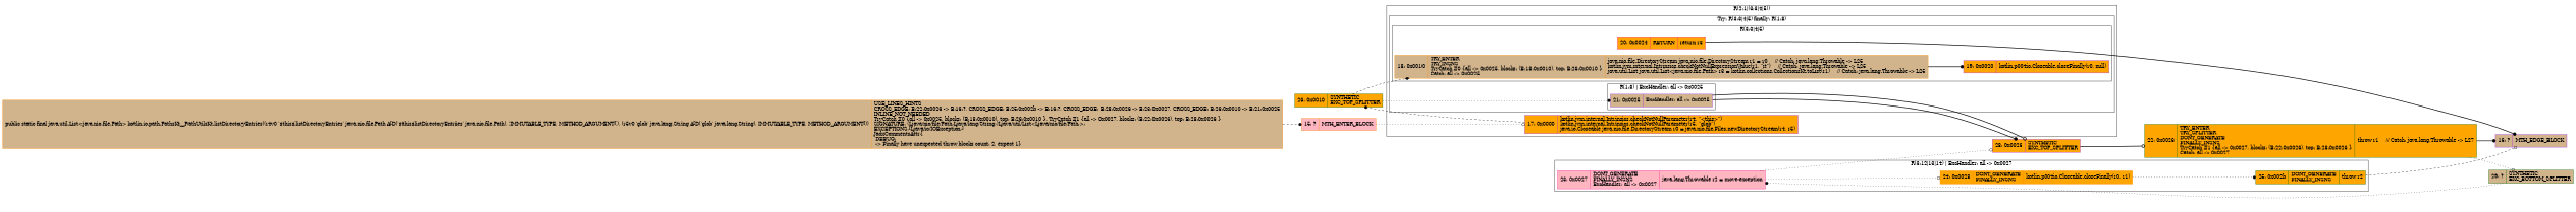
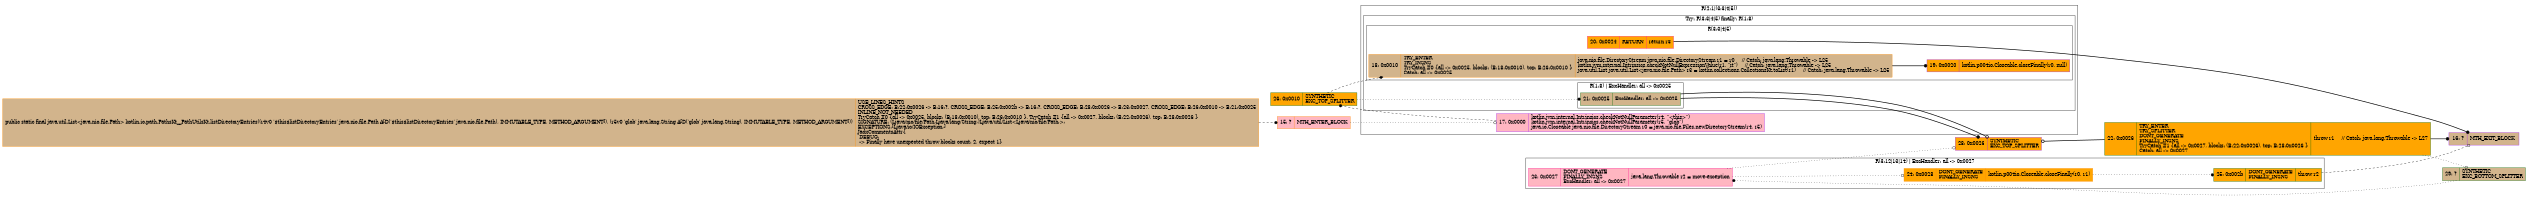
  digraph {
    rankdir=LR
    node [color=purple fillcolor=orange shape=record style=filled]
    edge [arrowhead=dot style=dotted]
    n1 [color=darkorange fillcolor=tan label="{18\:\ 0x0010|TRY_ENTER\lTRY_INSNS\lTryCatch #0 \{all \-\> 0x0025, blocks: (B:18:0x0010), top: B:26:0x0010 \}\lCatch: all \-\> 0x0025\l|java.nio.file.DirectoryStream java.nio.file.DirectoryStream r1 = r0     \/\/ Catch: java.lang.Throwable \-\> L25\lkotlin.jvm.internal.Intrinsics.checkNotNullExpressionValue(r1, \"it\")     \/\/ Catch: java.lang.Throwable \-\> L25\ljava.util.List java.util.List\<java.nio.file.Path\> r3 = kotlin.collections.CollectionsKt.toList(r1)     \/\/ Catch: java.lang.Throwable \-\> L25\l}"]
    n2 [label="{19\:\ 0x0020|kotlin.p004io.Closeable.closeFinally(r0, null)\l}"]
    n3 [color=deeppink label="{20\:\ 0x0024|RETURN\l|return r3\l}"]
-   n4 [fillcolor=tan label="{21\:\ 0x0025|ExcHandler: all \-\> 0x0025\l}"]
-   n5 [label="{17\:\ 0x0000|kotlin.jvm.internal.Intrinsics.checkNotNullParameter(r4, \"\<this\>\")\lkotlin.jvm.internal.Intrinsics.checkNotNullParameter(r5, \"glob\")\ljava.io.Closeable java.nio.file.DirectoryStream r0 = java.nio.file.Files.newDirectoryStream(r4, r5)\l}"]
+   n4 [color=darkgreen fillcolor=tan label="{21\:\ 0x0025|ExcHandler: all \-\> 0x0025\l}"]
+   n5 [fillcolor=lightpink label="{17\:\ 0x0000|kotlin.jvm.internal.Intrinsics.checkNotNullParameter(r4, \"\<this\>\")\lkotlin.jvm.internal.Intrinsics.checkNotNullParameter(r5, \"glob\")\ljava.io.Closeable java.nio.file.DirectoryStream r0 = java.nio.file.Files.newDirectoryStream(r4, r5)\l}"]
    n6 [color=deeppink fillcolor=lightpink label="{23\:\ 0x0027|DONT_GENERATE\lFINALLY_INSNS\lExcHandler: all \-\> 0x0027\l|java.lang.Throwable r2 = move\-exception\l}"]
    n7 [color=darkorange label="{24\:\ 0x0028|DONT_GENERATE\lFINALLY_INSNS\l|kotlin.p004io.Closeable.closeFinally(r0, r1)\l}"]
    n8 [color=darkgreen label="{25\:\ 0x002b|DONT_GENERATE\lFINALLY_INSNS\l|throw r2\l}"]
-   n9 [fillcolor=tan label="{16\:\ ?|MTH_EDGE_BLOCK\l}"]
+   n9 [fillcolor=tan label="{16\:\ ?|MTH_EXIT_BLOCK\l}"]
    n10 [label="{28\:\ 0x0026|SYNTHETIC\lEXC_TOP_SPLITTER\l}"]
    n11 [color=darkgreen label="{26\:\ 0x0010|SYNTHETIC\lEXC_TOP_SPLITTER\l}"]
    n12 [color=darkgreen label="{22\:\ 0x0026|TRY_ENTER\lTRY_SPLITTER\lDONT_GENERATE\lFINALLY_INSNS\lTryCatch #1 \{all \-\> 0x0027, blocks: (B:22:0x0026), top: B:28:0x0026 \}\lCatch: all \-\> 0x0027\l|throw r1     \/\/ Catch: java.lang.Throwable \-\> L27\l}"]
    n13 [color=darkorange fillcolor=lightpink label="{15\:\ ?|MTH_ENTER_BLOCK\l}"]
    n14 [color=darkgreen fillcolor=tan label="{29\:\ ?|SYNTHETIC\lEXC_BOTTOM_SPLITTER\l}"]
    n15 [color=darkorange fillcolor=tan label="{public static final java.util.List\<java.nio.file.Path\> kotlin.io.path.PathsKt__PathUtilsKt.listDirectoryEntries((r4v0 '$this$listDirectoryEntries' java.nio.file.Path A[D('$this$listDirectoryEntries' java.nio.file.Path), IMMUTABLE_TYPE, METHOD_ARGUMENT]), (r5v0 'glob' java.lang.String A[D('glob' java.lang.String), IMMUTABLE_TYPE, METHOD_ARGUMENT]))  | USE_LINES_HINTS\lCROSS_EDGE: B:22:0x0026 \-\> B:16:?, CROSS_EDGE: B:25:0x002b \-\> B:16:?, CROSS_EDGE: B:28:0x0026 \-\> B:23:0x0027, CROSS_EDGE: B:26:0x0010 \-\> B:21:0x0025\lINLINE_NOT_NEEDED\lTryCatch #0 \{all \-\> 0x0025, blocks: (B:18:0x0010), top: B:26:0x0010 \}, TryCatch #1 \{all \-\> 0x0027, blocks: (B:22:0x0026), top: B:28:0x0026 \}\lSIGNATURE: (Ljava\/nio\/file\/Path;Ljava\/lang\/String;)Ljava\/util\/List\<Ljava\/nio\/file\/Path;\>;\lEXCEPTIONS:[Ljava\/io\/IOException;]\lJadxCommentsAttr\{\l DEBUG: \l \-\> Finally have unexpected throw blocks count: 2, expect 1\}\l}"]
    subgraph cluster_1 {
      label="R(2:1|(3:3|4|5))"
      n5
      subgraph cluster_2 {
        label="Try: R(3:3|4|5) finally: R(1:8)"
        subgraph cluster_3 {
          label="R(3:3|4|5)"
          n1
          n2
          n3
        }
        subgraph cluster_4 {
          label="R(1:8) | ExcHandler: all \-\> 0x0025\l"
          n4
        }
      }
    }
    subgraph cluster_5 {
      label="R(1:8) | ExcHandler: all \-\> 0x0025\l"
    }
    subgraph cluster_6 {
      label="R(3:12|13|14) | ExcHandler: all \-\> 0x0027\l"
      n6
      n7
      n8
    }
    n1 -> n2 [style=bold]
    n3 -> n9 [style=bold]
    n4 -> n10 [style=bold]
    n4 -> n10 [arrowhead=odot style=bold]
    n5 -> n11 [style=dashed]
    n6 -> n7 [arrowhead=odot]
    n6 -> n10 [arrowhead=odot]
    n7 -> n8
    n8 -> n9 [arrowhead=odot style=dashed]
-   n10 -> n12 [arrowhead=odot style=bold]
+   n12 -> n10 [arrowhead=odot style=bold]
    n11 -> n1 [arrowhead=diamond style=dashed]
    n11 -> n4
    n12 -> n9 [style=bold]
    n12 -> n14 [arrowhead=odot]
    n13 -> n5 [arrowhead=odot]
    n14 -> n6
    n15 -> n13 [style=dashed]
  }
